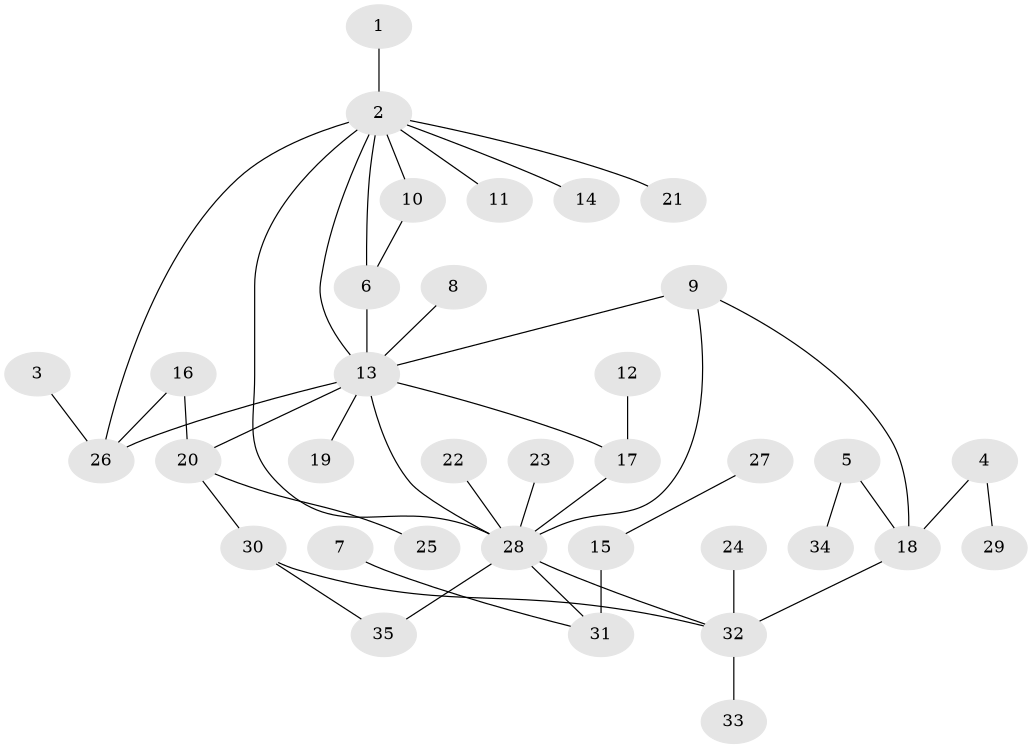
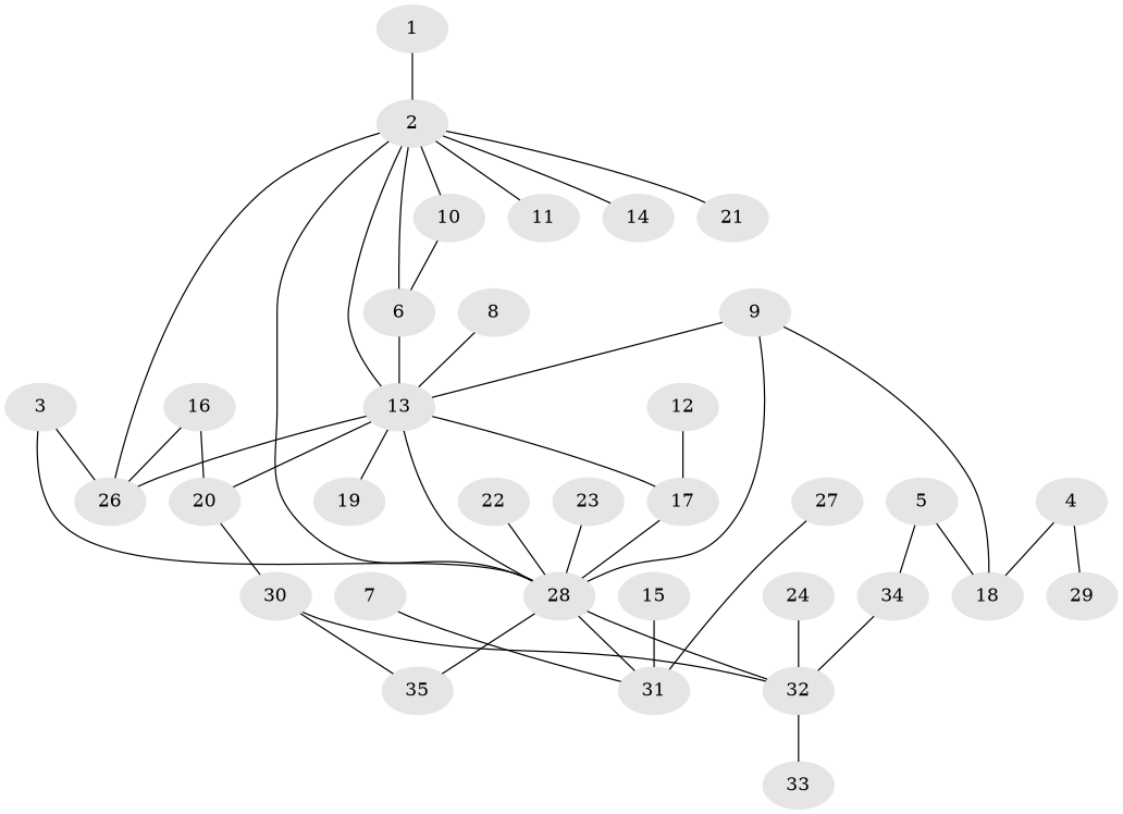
  graph {
    node [color=gray90 style=filled]
    edge [weight=1.0]
    1
    2
    13
    6
    10
    11
    14
    21
    26
    28
    17
    19
    20
    31
    32
    35
    3
    4
    18
    29
    5
    34
    7
    8
    9
    12
-   25
    30
    15
    16
    33
    22
    23
    24
    27
    1 -- 2
    2 -- 13
    2 -- 6
    2 -- 10
    2 -- 11
    2 -- 14
    2 -- 21
    2 -- 26
    2 -- 28
    13 -- 26
    13 -- 28
    13 -- 17
    13 -- 19
    13 -- 20
    6 -- 13
    10 -- 6
    28 -- 31
    28 -- 32
    28 -- 35
    17 -- 28
-   20 -- 25
    20 -- 30
    32 -- 33
    3 -- 26
+   3 -- 28
    4 -- 18
    4 -- 29
-   18 -- 32
+   34 -- 32
    5 -- 18
    5 -- 34
    7 -- 31
    8 -- 13
    9 -- 13
    9 -- 28
    9 -- 18
    12 -- 17
    30 -- 32
    30 -- 35
    15 -- 31
    16 -- 26
    16 -- 20
    22 -- 28
    23 -- 28
    24 -- 32
-   27 -- 15
+   27 -- 31
  }
